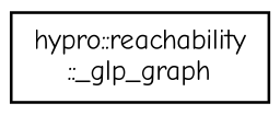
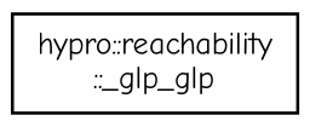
  digraph {
    rankdir=LR
    fontname="Comic Neue"
-   n1 [color=black fillcolor=white fontname="Comic Neue" fontsize=10 height=0.2 label="hypro::reachability\l::_glp_graph" shape=record style=filled width=0.4]
+   n1 [color=black fillcolor=white fontname="Comic Neue" fontsize=10 height=0.2 label="hypro::reachability\l::_glp_glp" shape=record style=filled width=0.4]
  }
